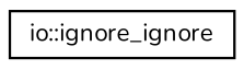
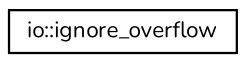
  digraph {
    rankdir=TB
    fontname=Nunito
-   n1 [color=black fillcolor=white fontname=Nunito fontsize=10 height=0.2 label="io::ignore_ignore" shape=record style=filled width=0.4]
+   n1 [color=black fillcolor=white fontname=Nunito fontsize=10 height=0.2 label="io::ignore_overflow" shape=record style=filled width=0.4]
  }
